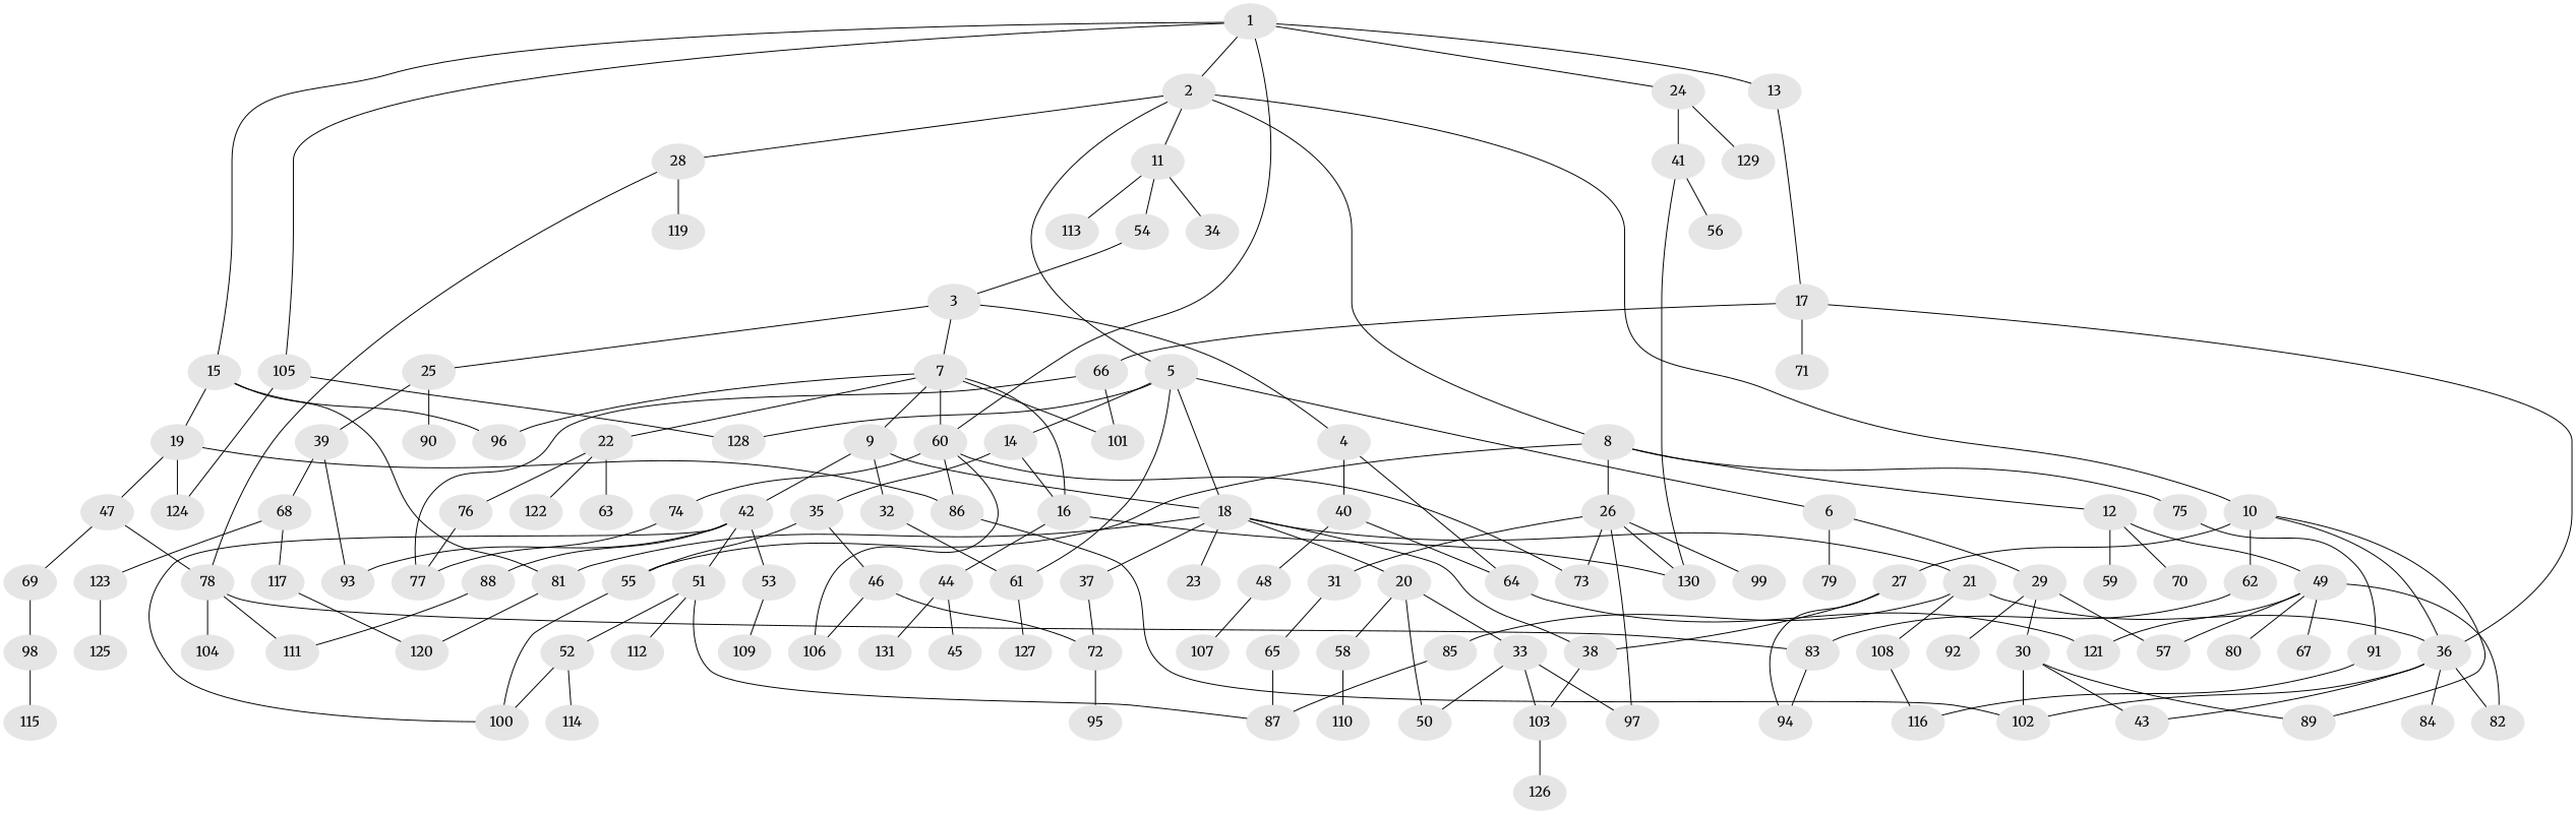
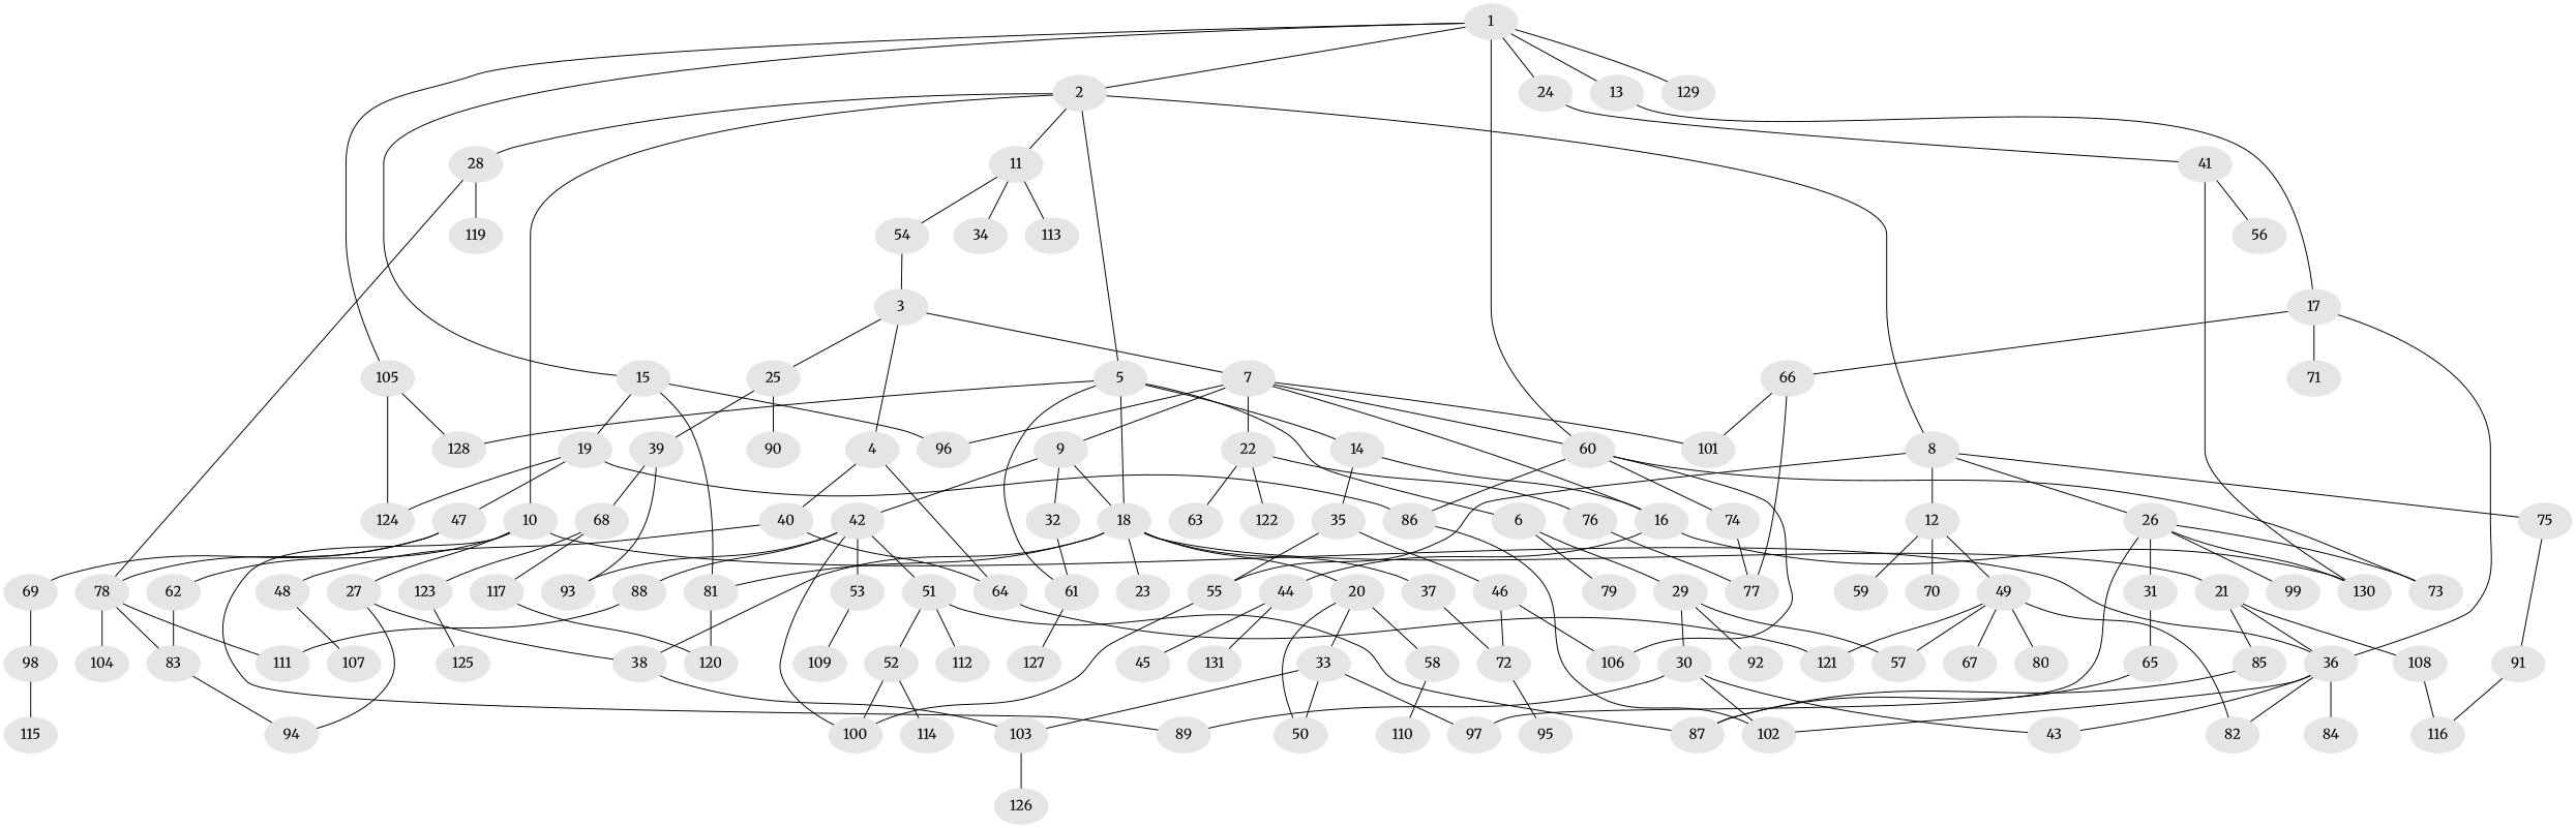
  graph {
    fontname=Merriweather
    node [color=gray90 fontname=Merriweather style=filled]
    edge [fontname=Merriweather]
    1
    2
    13
    15
    24
    60
    105
    129
    5
    8
    10
    11
    28
    17
    96
    19
    81
    41
    86
    73
    106
    74
    128
    124
    3
    4
    7
    25
    6
    14
    18
    61
    12
    26
    55
    75
    27
    36
    62
    89
    34
    54
    113
    78
    119
    40
    64
    9
    16
    22
    101
    39
    90
    48
    121
    29
    79
    35
    20
    21
    23
    37
    38
    127
    30
    57
    92
    32
    42
    44
    130
    63
    76
    122
    49
    59
    70
    31
    97
    99
    100
    91
    93
    51
    53
    88
    94
    43
    102
    82
    84
    83
    67
    80
    66
    71
    46
    47
    120
    45
    131
    77
    33
    50
    58
    85
    108
    72
    103
    69
    110
    87
    116
    56
    68
    65
    104
    111
    126
    95
    117
    123
    107
    52
    112
    109
    98
    114
    125
    115
    1 -- 2
    1 -- 13
    1 -- 15
    1 -- 24
    1 -- 60
    1 -- 105
-   24 -- 129
+   1 -- 129
    2 -- 5
    2 -- 8
    2 -- 10
    2 -- 11
    2 -- 28
    13 -- 17
    15 -- 96
    15 -- 19
    15 -- 81
    24 -- 41
    60 -- 86
    60 -- 73
    60 -- 106
    60 -- 74
    105 -- 128
    105 -- 124
    5 -- 128
    5 -- 6
    5 -- 14
    5 -- 18
    5 -- 61
    8 -- 12
    8 -- 26
    8 -- 55
    8 -- 75
    10 -- 27
    10 -- 36
    10 -- 62
    10 -- 89
    11 -- 34
    11 -- 54
    11 -- 113
    28 -- 78
    28 -- 119
    17 -- 36
    17 -- 66
    17 -- 71
    19 -- 86
    19 -- 124
    19 -- 47
    81 -- 120
    41 -- 130
    41 -- 56
    86 -- 102
    74 -- 77
    3 -- 4
    3 -- 7
    3 -- 25
    4 -- 40
    4 -- 64
    7 -- 60
    7 -- 96
    7 -- 9
    7 -- 16
    7 -- 22
    7 -- 101
    25 -- 39
    25 -- 90
    6 -- 29
    6 -- 79
    14 -- 16
    14 -- 35
    18 -- 81
    18 -- 20
    18 -- 21
    18 -- 23
    18 -- 37
    18 -- 38
    61 -- 127
    12 -- 49
    12 -- 59
    12 -- 70
    26 -- 73
    26 -- 130
    26 -- 31
    26 -- 97
    26 -- 99
    55 -- 100
    75 -- 91
    27 -- 38
    27 -- 94
    36 -- 43
    36 -- 102
    36 -- 82
    36 -- 84
    62 -- 83
    54 -- 3
    78 -- 83
    78 -- 104
    78 -- 111
    40 -- 64
    40 -- 48
    64 -- 121
    9 -- 18
    9 -- 32
    9 -- 42
    16 -- 44
    16 -- 130
    22 -- 63
    22 -- 76
    22 -- 122
    39 -- 93
    39 -- 68
    48 -- 107
    29 -- 30
    29 -- 57
    29 -- 92
    35 -- 55
    35 -- 46
    20 -- 33
    20 -- 50
    20 -- 58
    21 -- 36
    21 -- 85
    21 -- 108
    37 -- 72
    38 -- 103
    30 -- 89
    30 -- 43
    30 -- 102
    32 -- 61
    42 -- 100
    42 -- 93
    42 -- 51
    42 -- 53
    42 -- 88
    44 -- 45
    44 -- 131
    76 -- 77
    49 -- 121
    49 -- 57
    49 -- 82
    49 -- 67
    49 -- 80
    31 -- 65
    91 -- 116
    51 -- 87
    51 -- 52
    51 -- 112
    53 -- 109
    88 -- 111
    83 -- 94
    66 -- 101
    66 -- 77
    46 -- 106
    46 -- 72
    47 -- 78
    47 -- 69
    33 -- 97
    33 -- 50
    33 -- 103
    58 -- 110
    85 -- 87
    108 -- 116
    72 -- 95
    103 -- 126
    69 -- 98
    68 -- 117
    68 -- 123
    65 -- 87
    117 -- 120
    123 -- 125
    52 -- 100
    52 -- 114
    98 -- 115
  }
